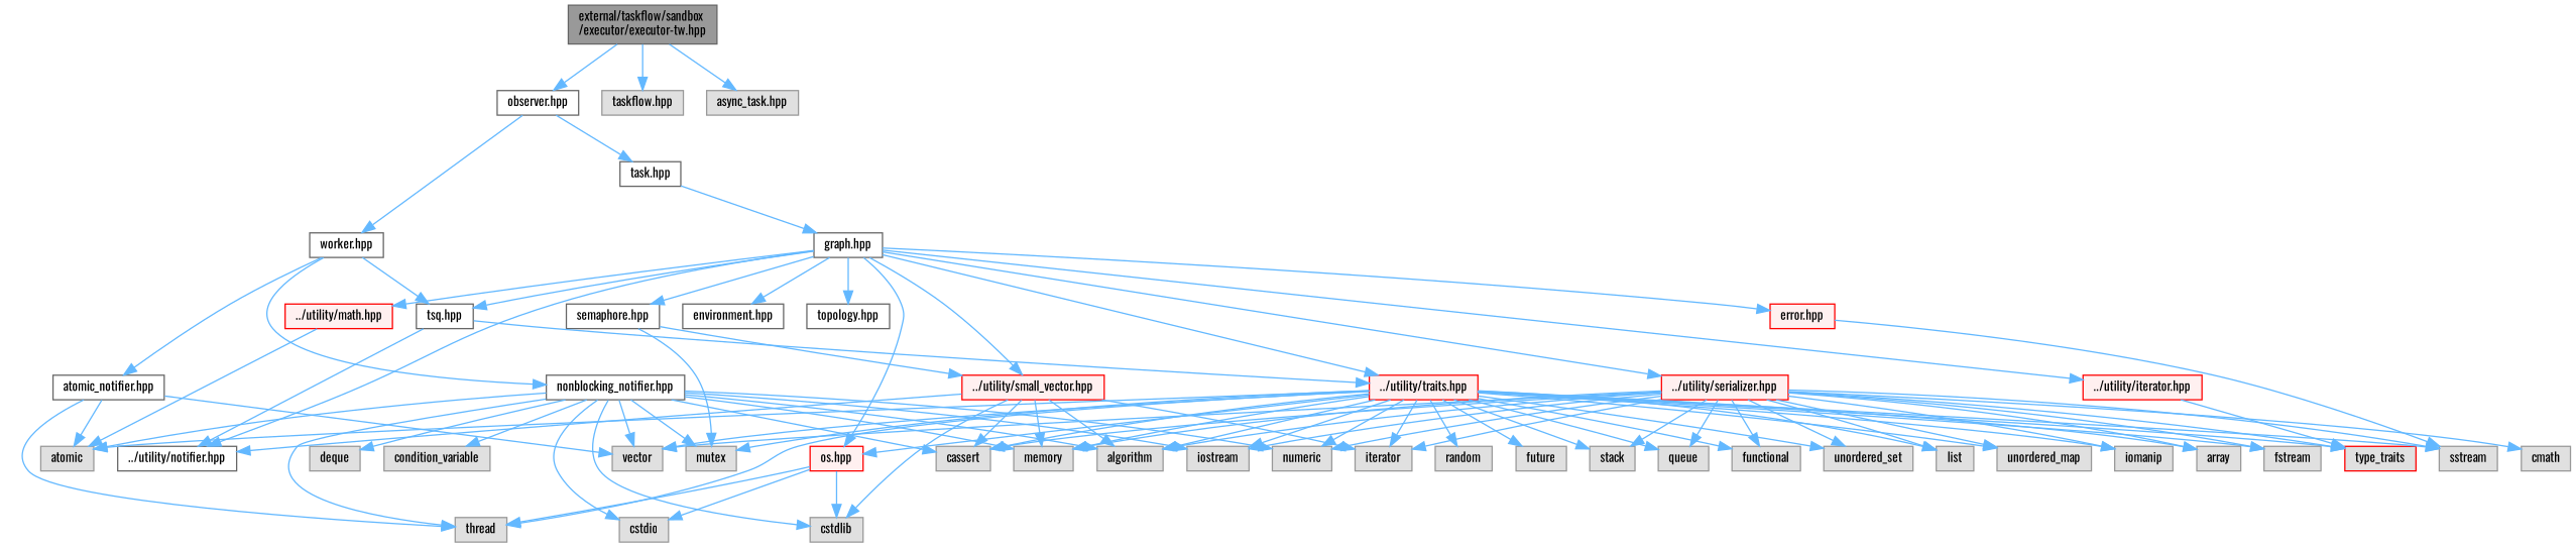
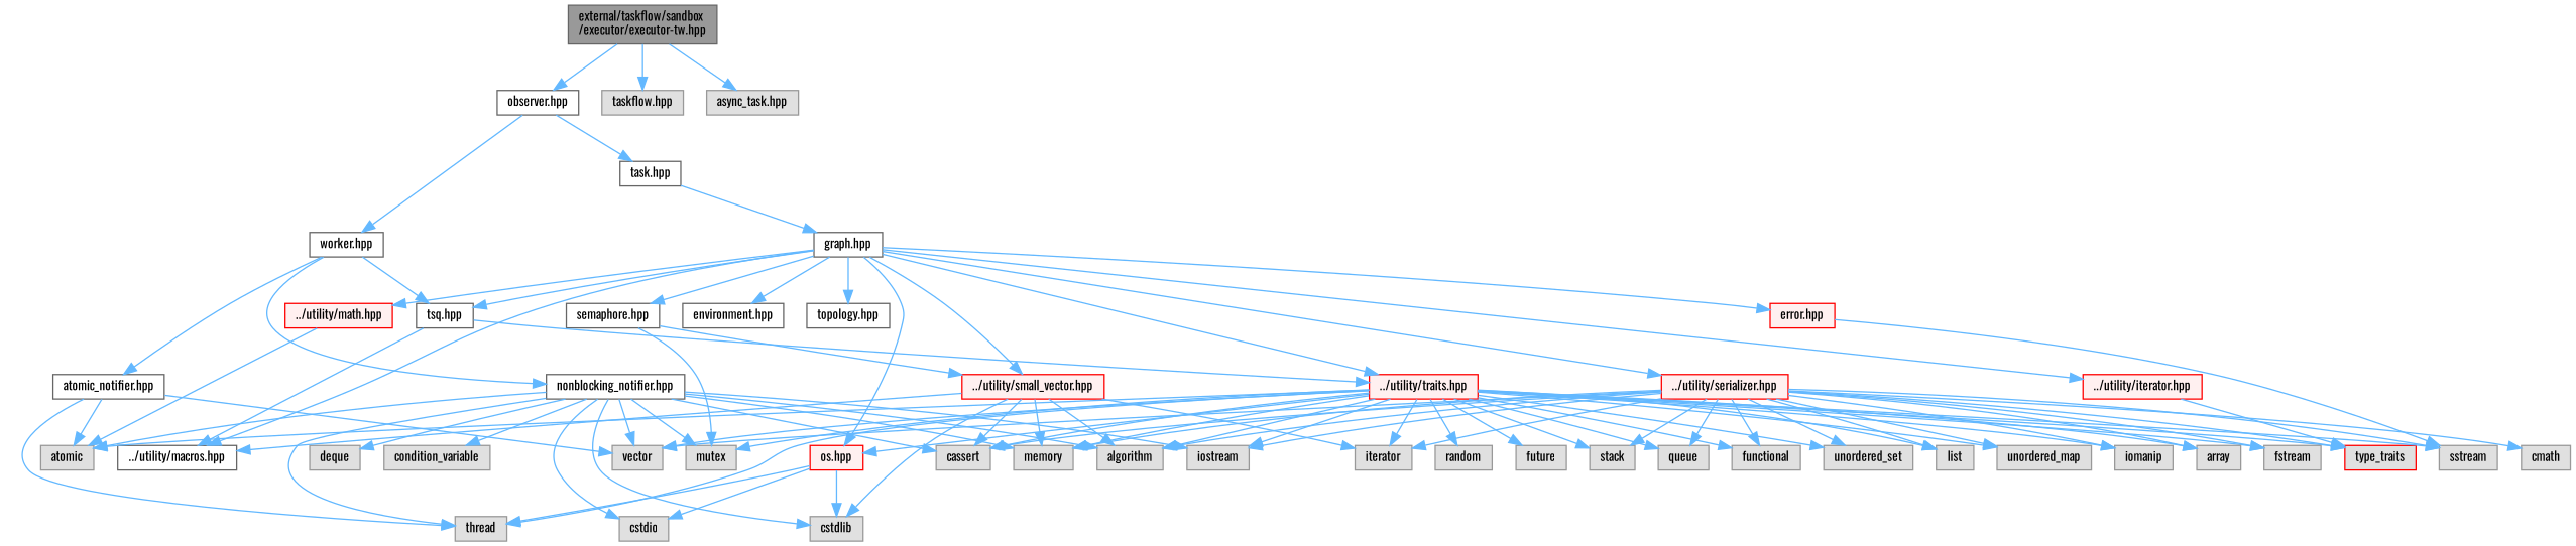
  digraph {
    fontname=Oswald
    node [color=grey60 fillcolor="#E0E0E0" fontname=Oswald fontsize=10 shape=box style=filled]
    edge [color=steelblue1 fontname=Oswald fontsize=10 labelfontname=Helvetica labelfontsize=10 style=solid]
    n1 [color=gray40 fillcolor=grey60 fontcolor=black height=0.2 label="external/taskflow/sandbox\l/executor/executor-tw.hpp" width=0.4]
    n2 [color=grey40 fillcolor=white height=0.2 label="observer.hpp" width=0.4]
    n3 [height=0.2 label="taskflow.hpp" width=0.4]
    n4 [height=0.2 label="async_task.hpp" width=0.4]
    n5 [color=grey40 fillcolor=white height=0.2 label="task.hpp" width=0.4]
    n6 [color=grey40 fillcolor=white height=0.2 label="worker.hpp" width=0.4]
    n7 [color=grey40 fillcolor=white height=0.2 label="graph.hpp" width=0.4]
    n8 [color=grey40 fillcolor=white height=0.2 label="tsq.hpp" width=0.4]
    n9 [color=grey40 fillcolor=white height=0.2 label="atomic_notifier.hpp" width=0.4]
    n10 [color=grey40 fillcolor=white height=0.2 label="nonblocking_notifier.hpp" width=0.4]
-   n11 [color=grey40 fillcolor=white height=0.2 label="../utility/notifier.hpp" width=0.4]
+   n11 [color=grey40 fillcolor=white height=0.2 label="../utility/macros.hpp" width=0.4]
    n12 [color=red fillcolor="#FFF0F0" height=0.2 label="../utility/traits.hpp" width=0.4]
    n13 [color=red fillcolor="#FFF0F0" height=0.2 label="os.hpp" width=0.4]
    n14 [color=red fillcolor="#FFF0F0" height=0.2 label="../utility/iterator.hpp" width=0.4]
    n15 [color=red fillcolor="#FFF0F0" height=0.2 label="../utility/math.hpp" width=0.4]
    n16 [color=red fillcolor="#FFF0F0" height=0.2 label="../utility/small_vector.hpp" width=0.4]
    n17 [color=red fillcolor="#FFF0F0" height=0.2 label="../utility/serializer.hpp" width=0.4]
    n18 [color=red fillcolor="#FFF0F0" height=0.2 label="error.hpp" width=0.4]
    n19 [color=grey40 fillcolor=white height=0.2 label="semaphore.hpp" width=0.4]
    n20 [color=grey40 fillcolor=white height=0.2 label="environment.hpp" width=0.4]
    n21 [color=grey40 fillcolor=white height=0.2 label="topology.hpp" width=0.4]
    n22 [color=red height=0.2 label=type_traits width=0.4]
    n23 [height=0.2 label=iterator width=0.4]
    n24 [height=0.2 label=iostream width=0.4]
    n25 [height=0.2 label=fstream width=0.4]
    n26 [height=0.2 label=mutex width=0.4]
    n27 [height=0.2 label=stack width=0.4]
    n28 [height=0.2 label=queue width=0.4]
    n29 [height=0.2 label=vector width=0.4]
    n30 [height=0.2 label=algorithm width=0.4]
    n31 [height=0.2 label=memory width=0.4]
    n32 [height=0.2 label=atomic width=0.4]
    n33 [height=0.2 label=thread width=0.4]
    n34 [height=0.2 label=future width=0.4]
    n35 [height=0.2 label=functional width=0.4]
    n36 [height=0.2 label=unordered_map width=0.4]
    n37 [height=0.2 label=unordered_set width=0.4]
    n38 [height=0.2 label=sstream width=0.4]
    n39 [height=0.2 label=list width=0.4]
-   n40 [height=0.2 label=numeric width=0.4]
    n41 [height=0.2 label=random width=0.4]
    n42 [height=0.2 label=iomanip width=0.4]
    n43 [height=0.2 label=cassert width=0.4]
    n44 [height=0.2 label=array width=0.4]
    n45 [height=0.2 label=cstdlib width=0.4]
    n46 [height=0.2 label=cstdio width=0.4]
    n47 [height=0.2 label=cmath width=0.4]
    n48 [height=0.2 label=deque width=0.4]
    n49 [height=0.2 label=condition_variable width=0.4]
    n1 -> n2
    n1 -> n3
    n1 -> n4
    n2 -> n5
    n2 -> n6
    n5 -> n7
    n6 -> n8
    n6 -> n9
    n6 -> n10
    n7 -> n8
    n7 -> n11
    n7 -> n12
    n7 -> n13
    n7 -> n14
    n7 -> n15
    n7 -> n16
    n7 -> n17
    n7 -> n18
    n7 -> n19
    n7 -> n20
    n7 -> n21
    n8 -> n11
    n8 -> n12
    n9 -> n29
    n9 -> n32
    n9 -> n33
    n10 -> n24
    n10 -> n26
    n10 -> n29
    n10 -> n30
    n10 -> n31
    n10 -> n32
    n10 -> n33
-   n10 -> n40
    n10 -> n43
    n10 -> n45
    n10 -> n46
    n10 -> n48
    n10 -> n49
    n12 -> n13
    n12 -> n22
    n12 -> n23
    n12 -> n24
    n12 -> n25
    n12 -> n26
    n12 -> n27
    n12 -> n28
    n12 -> n29
    n12 -> n30
    n12 -> n31
    n12 -> n32
    n12 -> n33
    n12 -> n34
    n12 -> n35
    n12 -> n36
    n12 -> n37
    n12 -> n38
    n12 -> n39
-   n12 -> n40
    n12 -> n41
    n12 -> n42
    n12 -> n43
    n12 -> n44
    n13 -> n33
    n13 -> n45
    n13 -> n46
    n14 -> n22
    n15 -> n32
    n16 -> n11
    n16 -> n23
    n16 -> n30
    n16 -> n31
    n16 -> n43
    n16 -> n45
    n17 -> n22
    n17 -> n23
    n17 -> n24
    n17 -> n25
    n17 -> n27
    n17 -> n28
    n17 -> n29
    n17 -> n30
    n17 -> n31
    n17 -> n35
    n17 -> n36
    n17 -> n37
    n17 -> n38
    n17 -> n39
-   n17 -> n40
    n17 -> n42
    n17 -> n43
    n17 -> n44
    n17 -> n47
    n18 -> n38
    n19 -> n16
    n19 -> n26
  }
